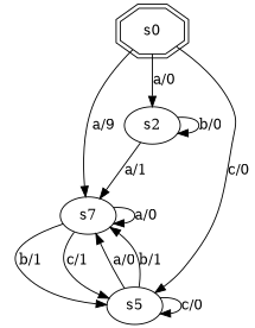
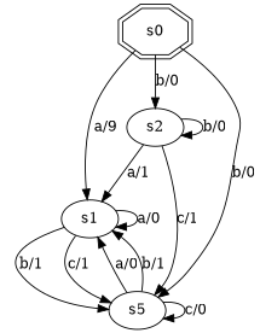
  digraph {
    s0 [shape=doubleoctagon]
-   s1 [label=s7]
+   s1
    s2
    n4 [label=s5]
    s0 -> s1 [label="a/9"]
-   s0 -> s2 [label="a/0"]
-   s0 -> n4 [label="c/0"]
+   s0 -> s2 [label="b/0"]
+   s0 -> n4 [label="b/0"]
    s1 -> s1 [label="a/0"]
    s1 -> n4 [label="b/1"]
    s1 -> n4 [label="c/1"]
    s2 -> s1 [label="a/1"]
    s2 -> s2 [label="b/0"]
+   s2 -> n4 [label="c/1"]
    n4 -> s1 [label="a/0"]
    n4 -> s1 [label="b/1"]
    n4 -> n4 [label="c/0"]
  }
